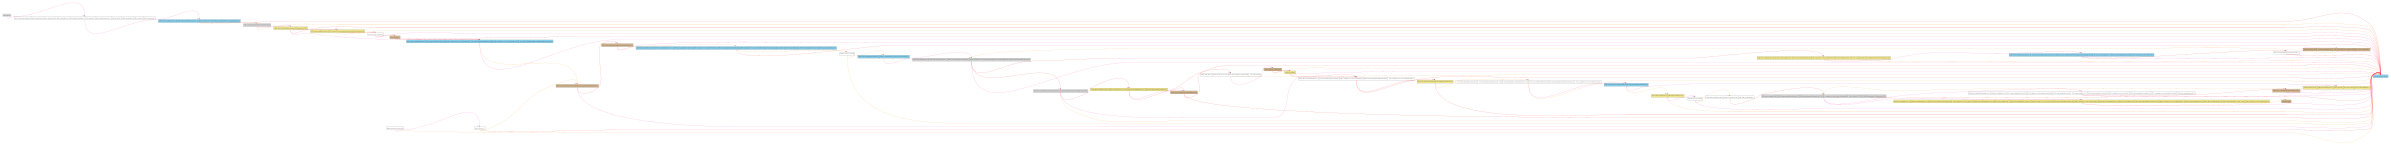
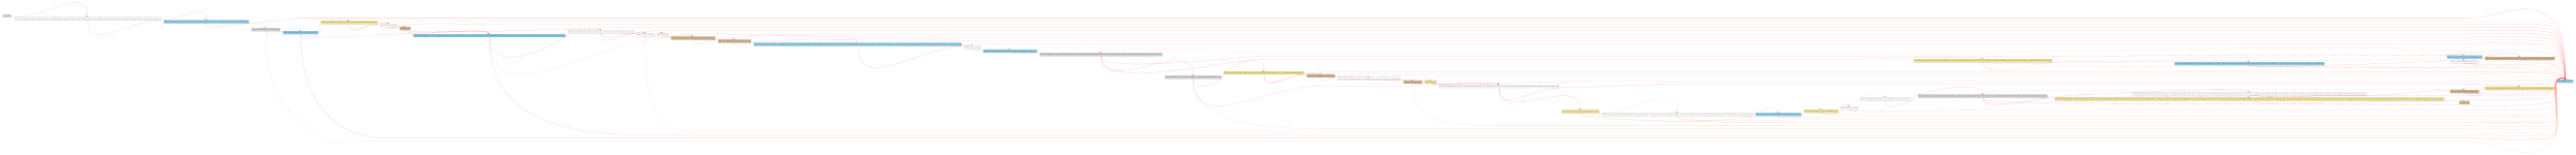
  digraph {
    fontname=Montserrat
    rankdir=LR
    node [fillcolor=white fontname=Montserrat shape=record style=filled]
    edge [color=deeppink fontname=Montserrat headport=n tailport=s]
    n1 [fillcolor=lightgrey label=BB_entry205 shape=none]
    n2 [label="{4952: constant[undefined,v1]|4953: vardecl['role']|4954: vardecl['roles']|4955: vardecl['found']|4956: vardecl['otherRoles']|4957: vardecl['i']|4958: vardecl['superClass']|4959: vardecl['c']|4960: vardecl['test']|4961: vardecl['i']|4962: vardecl['role']}"]
    n3 [fillcolor=skyblue label="{4963: read-variable['joose',v5,-]|4964: read-property[v5,'isInstance',-]|4965: \<variable-non-null-undef\>['joose']|4966: read-variable['object',v6,-]}"]
    n4 [fillcolor=lightgrey label="{4967: call-joose.isInstance [v5,'isInstance',v6,v3]}"]
    n5 [fillcolor=skyblue label="{5104: exceptional-return}"]
-   n6 [fillcolor=khaki label="{4968: ![v3,v2]|4969: if[v2](true-block:1702,false-block:1705)}"]
+   n6 [fillcolor=skyblue label="{4968: ![v3,v2]|4969: if[v2](true-block:1702,false-block:1705)}"]
    n7 [fillcolor=khaki label="{4970: read-variable['Error',v8,-]|4971: constant[\"You way only remove roles from instances.\",v9]}"]
    n8 [fillcolor=skyblue label="{4974: read-variable['object',v10,-]|4975: read-property[v10,'meta',v9]|4976: \<variable-non-null-undef\>['object']|4977: read-property[v9,'isDetached',v8]|4978: \<property-non-null-undef\>[v10,'meta']|4979: ![v8,v7]|4980: if[v7](true-block:1706,false-block:1709)}"]
    n9 [label="{4972: construct [-,v8,v9,v7]}"]
+   n10 [label="{4981: read-variable['Error',v12,-]|4982: constant[\"You may only remove roles that were applied at runtime\",v13]}"]
    n11 [fillcolor=tan label="{4985: read-variable['this',v13,-]|4986: read-property[v13,'getClassObject',-]}"]
    n12 [fillcolor=tan label="{4973: throw[v7]*}"]
    n13 [label="{4983: construct [-,v12,v13,v11]}"]
    n14 [fillcolor=tan label="{4987: call-this.getClassObject [v13,'getClassObject',v11]}"]
    n15 [label="{4984: throw[v11]*}"]
    n16 [fillcolor=skyblue label="{4988: write-variable[v11,'role']*|4989: read-variable['object',v16,-]|4990: read-property[v16,'meta',v15]|4991: \<variable-non-null-undef\>['object']|4992: read-property[v15,'myRoles',v14]|4993: \<property-non-null-undef\>[v16,'meta']|4994: write-variable[v14,'roles']*|4995: constant[false,v17]|4996: write-variable[v17,'found']*|4997: read-variable['Array',v19,-]}"]
    n17 [label="{4998: construct [-,v19,v18]}"]
    n18 [fillcolor=skyblue label="{4999: write-variable[v18,'otherRoles']*|5000: constant[0.0,v21]|5001: write-variable[v21,'i']*}"]
    n19 [fillcolor=lightgrey label="{5002: read-variable['i',v22,-]|5003: read-variable['roles',v24,-]|5004: read-property[v24,'length',v23]|5005: \<variable-non-null-undef\>['roles']|5006: \<[v22,v23,v20]|5007: if[v20](true-block:1715,false-block:1716)}"]
    n20 [fillcolor=khaki label="{5008: read-variable['roles',v28,-]|5009: read-variable['i',v29,-]|5010: read-property[v28,v29,v26]|5011: \<variable-non-null-undef\>['roles']|5012: read-variable['role',v27,-]|5013: ===[v26,v27,v25]|5014: if[v25](true-block:1717,false-block:1718)}"]
    n21 [fillcolor=lightgrey label="{5015: read-variable['found',v26,-]|5016: ![v26,v25]|5017: if[v25](true-block:1721,false-block:1726)}"]
+   n22 [fillcolor=skyblue label="{5018: constant[true,v30]|5019: write-variable[v30,'found']*}"]
    n23 [fillcolor=skyblue label="{5020: read-variable['otherRoles',v31,-]|5021: read-property[v31,'push',-]|5022: \<variable-non-null-undef\>['otherRoles']|5023: read-variable['roles',v33,-]|5024: read-variable['i',v34,-]|5025: read-property[v33,v34,v32]|5026: \<variable-non-null-undef\>['roles']}"]
    n24 [fillcolor=khaki label="{5033: read-variable['Error',v28,-]|5034: constant[\"The role \",v32]|5035: read-variable['this',v35,-]|5036: read-property[v35,'className',-]}"]
    n25 [label="{5043: read-variable['object',v30,-]|5044: read-property[v30,'meta',v29]|5045: \<variable-non-null-undef\>['object']|5046: read-property[v29,'getSuperClass',-]|5047: \<property-non-null-undef\>[v30,'meta']}"]
    n26 [fillcolor=tan label="{5028: constant[1.0,v30]|5029: read-variable['i',v31,-]|5030: +[v31,v32]|5031: +[v32,v30,v33]|5032: write-variable[v33,'i']}"]
    n27 [label="{5027: call-otherRoles.push [v31,'push',v32,-]*}"]
    n28 [fillcolor=tan label="{5037: call-this.className [v35,'className',v33]}"]
    n29 [fillcolor=khaki label="{5048: call-object.meta.getSuperClass [v29,'getSuperClass',v27]}"]
    n30 [label="{5038: +[v32,v33,v30]|5039: constant[\" was not applied to the object at runtime\",v31]|5040: +[v30,v31,v29]}"]
    n31 [label="{5049: write-variable[v27,'superClass']*|5050: read-variable['superClass',v34,-]|5051: read-property[v34,'meta',v33]|5052: \<variable-non-null-undef\>['superClass']|5053: read-property[v33,'makeAnonSubclass',-]|5054: \<property-non-null-undef\>[v34,'meta']}"]
    n32 [fillcolor=tan label="{5041: construct [-,v28,v29,v27]}"]
    n33 [fillcolor=khaki label="{5042: throw[v27]*}"]
    n34 [fillcolor=skyblue label="{5055: call-superClass.meta.makeAnonSubclass [v33,'makeAnonSubclass',v31]}"]
    n35 [fillcolor=khaki label="{5056: write-variable[v31,'c']*|5057: read-variable['c',v36,-]}"]
    n36 [label="{5058: construct [-,v36,v35]}"]
    n37 [label="{5059: write-variable[v35,'test']*|5060: constant[0.0,v38]|5061: write-variable[v38,'i']*}"]
    n38 [fillcolor=lightgrey label="{5062: read-variable['i',v39,-]|5063: read-variable['otherRoles',v41,-]|5064: read-property[v41,'length',v40]|5065: \<variable-non-null-undef\>['otherRoles']|5066: \<[v39,v40,v37]|5067: if[v37](true-block:1734,false-block:1735)}"]
    n39 [label="{5068: read-variable['otherRoles',v43,-]|5069: read-variable['i',v44,-]|5070: read-property[v43,v44,v42]|5071: \<variable-non-null-undef\>['otherRoles']|5072: write-variable[v42,'role']*|5073: read-variable['c',v47,-]|5074: read-property[v47,'meta',v46]|5075: \<variable-non-null-undef\>['c']|5076: read-property[v46,'addRole',-]|5077: \<property-non-null-undef\>[v47,'meta']|5078: read-variable['role',v48,-]}"]
    n40 [fillcolor=khaki label="{5079: read-variable['c',v43,-]|5080: read-variable['test',v42,-]|5081: write-property[v43,'prototype',v42]|5082: \<variable-non-null-undef\>['c']*|5083: read-variable['object',v45,-]|5084: read-variable['c',v46,-]|5085: read-property[v46,'meta',v44]|5086: \<variable-non-null-undef\>['c']|5087: write-property[v45,'meta',v44]|5088: \<variable-non-null-undef\>['object']*|5089: read-variable['object',v48,-]|5090: read-variable['c',v47,-]|5091: write-property[v48,'constructor',v47]|5092: \<variable-non-null-undef\>['object']*|5093: read-variable['object',v50,-]|5094: read-variable['test',v49,-]|5095: write-property[v50,'__proto__',v49]|5096: \<variable-non-null-undef\>['object']*}"]
    n41 [fillcolor=tan label="{5097: call-c.meta.addRole [v46,'addRole',v48,-]*}"]
    n42 [fillcolor=tan label="{5103: return[v1]}"]
    n43 [fillcolor=khaki label="{5098: constant[1.0,v49]|5099: read-variable['i',v50,-]|5100: +[v50,v51]|5101: +[v51,v49,v52]|5102: write-variable[v52,'i']}"]
    n1 -> n2 [headlabel="    1698"]
    n2 -> n3 [headlabel="      1699"]
    n3 -> n4 [color=darkorange headlabel="      1700"]
    n3 -> n5 [color=red headlabel="      1739"]
    n4 -> n5 [color=darkorange]
    n4 -> n6 [headlabel="      1701"]
    n6 -> n5 [color=red]
    n6 -> n7 [headlabel="      1702"]
    n6 -> n8 [headlabel="      1705"]
    n7 -> n5 [color=darkorange]
    n7 -> n9 [color=red headlabel="      1703"]
    n8 -> n5
+   n8 -> n10 [color=red headlabel="      1706"]
    n8 -> n11 [color=darkorange headlabel="      1709"]
    n9 -> n5
    n9 -> n12 [color=red headlabel="      1704"]
+   n10 -> n5 [color=red]
+   n10 -> n13 [color=red headlabel="      1707"]
    n11 -> n5
    n11 -> n14 [color=red headlabel="      1710"]
    n12 -> n5 [color=red]
    n12 -> n8 [color=red]
    n13 -> n5 [color=darkorange]
    n13 -> n15 [headlabel="      1708"]
    n14 -> n5
    n14 -> n16 [color=darkorange headlabel="      1711"]
    n15 -> n5 [color=red]
    n15 -> n11 [color=darkorange]
    n16 -> n5 [color=red]
    n16 -> n17 [color=darkorange headlabel="      1712"]
    n17 -> n5 [color=darkorange]
    n17 -> n18 [color=darkorange headlabel="      1713"]
    n18 -> n19 [headlabel="      1714"]
    n19 -> n5
    n19 -> n20 [color=red headlabel="      1715"]
    n19 -> n21 [color=red headlabel="      1716"]
    n20 -> n5 [color=darkorange]
+   n20 -> n22 [color=darkorange headlabel="      1717"]
    n20 -> n23 [headlabel="      1718"]
    n21 -> n5 [color=darkorange]
    n21 -> n24 [color=red headlabel="      1721"]
    n21 -> n25 [headlabel="      1726"]
+   n22 -> n26 [color=darkorange headlabel="      1720"]
    n23 -> n5
    n23 -> n27 [color=red headlabel="      1719"]
    n24 -> n5 [color=red]
    n24 -> n28 [headlabel="      1722"]
    n25 -> n5 [color=red]
    n25 -> n29 [color=red headlabel="      1727"]
    n26 -> n5
    n26 -> n19 [color=darkorange]
    n27 -> n5 [color=red]
    n27 -> n26
    n28 -> n5 [color=red]
    n28 -> n30 [color=red headlabel="      1723"]
    n29 -> n5 [color=red]
    n29 -> n31 [color=darkorange headlabel="      1728"]
    n30 -> n5 [color=darkorange]
    n30 -> n32 [headlabel="      1724"]
    n31 -> n5 [color=darkorange]
    n31 -> n34 [headlabel="      1729"]
    n32 -> n5 [color=darkorange]
    n32 -> n33 [color=red headlabel="      1725"]
    n33 -> n5
    n33 -> n25 [color=red]
    n34 -> n5
    n34 -> n35 [color=darkorange headlabel="      1730"]
    n35 -> n5 [color=darkorange]
    n35 -> n36 [headlabel="      1731"]
    n36 -> n5
    n36 -> n37 [color=darkorange headlabel="      1732"]
    n37 -> n38 [color=red headlabel="      1733"]
    n38 -> n5 [color=red]
    n38 -> n39 [headlabel="      1734"]
    n38 -> n40 [headlabel="      1735"]
    n39 -> n5
    n39 -> n41 [color=red headlabel="      1736"]
    n40 -> n5
    n40 -> n42 [color=darkorange headlabel="      1738"]
    n41 -> n5
    n41 -> n43 [headlabel="      1737"]
    n43 -> n5 [color=darkorange]
    n43 -> n38 [color=darkorange]
  }
